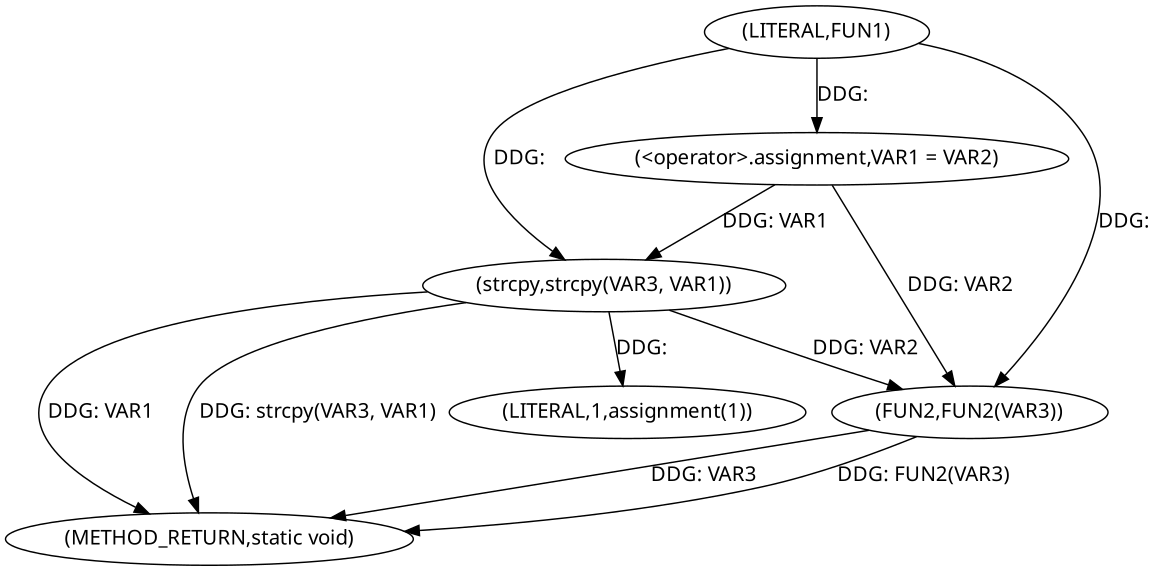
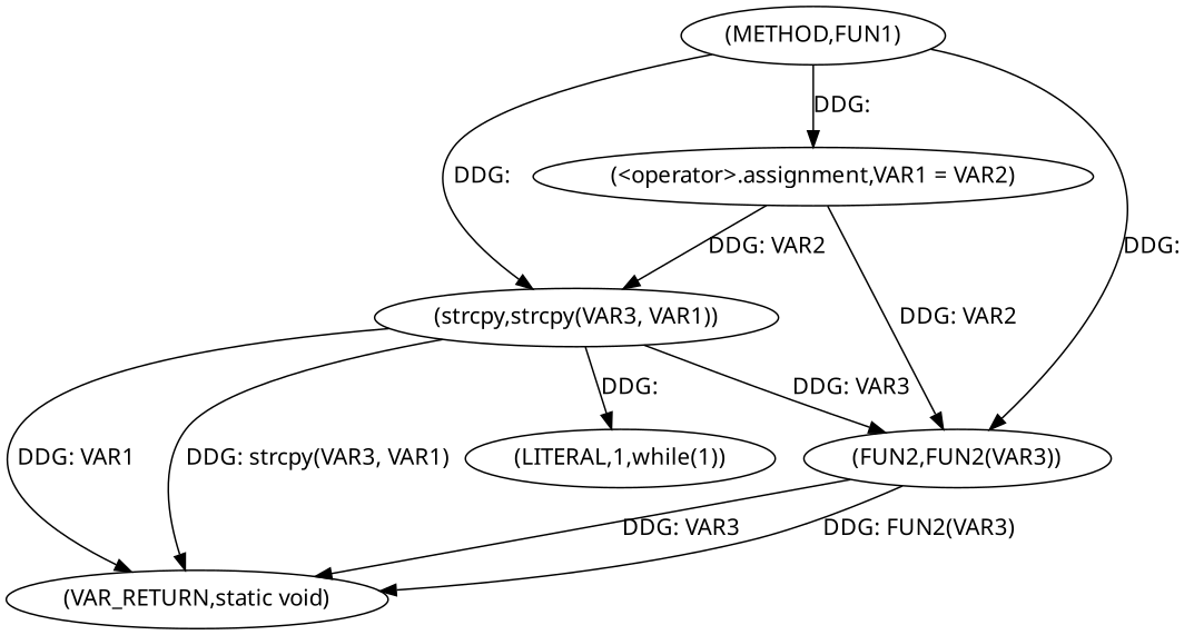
  digraph {
    fontname="Noto Sans"
    node [fontname="Noto Sans"]
    edge [fontname="Noto Sans"]
-   n1 [label="(LITERAL,FUN1)"]
+   n1 [label="(METHOD,FUN1)"]
    n2 [label="(<operator>.assignment,VAR1 = VAR2)"]
    n3 [label="(strcpy,strcpy(VAR3, VAR1))"]
    n4 [label="(FUN2,FUN2(VAR3))"]
-   n5 [label="(LITERAL,1,assignment(1))"]
-   n6 [label="(METHOD_RETURN,static void)"]
+   n5 [label="(LITERAL,1,while(1))"]
+   n6 [label="(VAR_RETURN,static void)"]
    n1 -> n2 [label="DDG: "]
    n1 -> n3 [label="DDG: "]
    n1 -> n4 [label="DDG: "]
-   n2 -> n3 [label="DDG: VAR1"]
+   n2 -> n3 [label="DDG: VAR2"]
    n2 -> n4 [label="DDG: VAR2"]
-   n3 -> n4 [label="DDG: VAR2"]
+   n3 -> n4 [label="DDG: VAR3"]
    n3 -> n5 [label="DDG: "]
    n3 -> n6 [label="DDG: VAR1"]
    n3 -> n6 [label="DDG: strcpy(VAR3, VAR1)"]
    n4 -> n6 [label="DDG: VAR3"]
    n4 -> n6 [label="DDG: FUN2(VAR3)"]
  }
